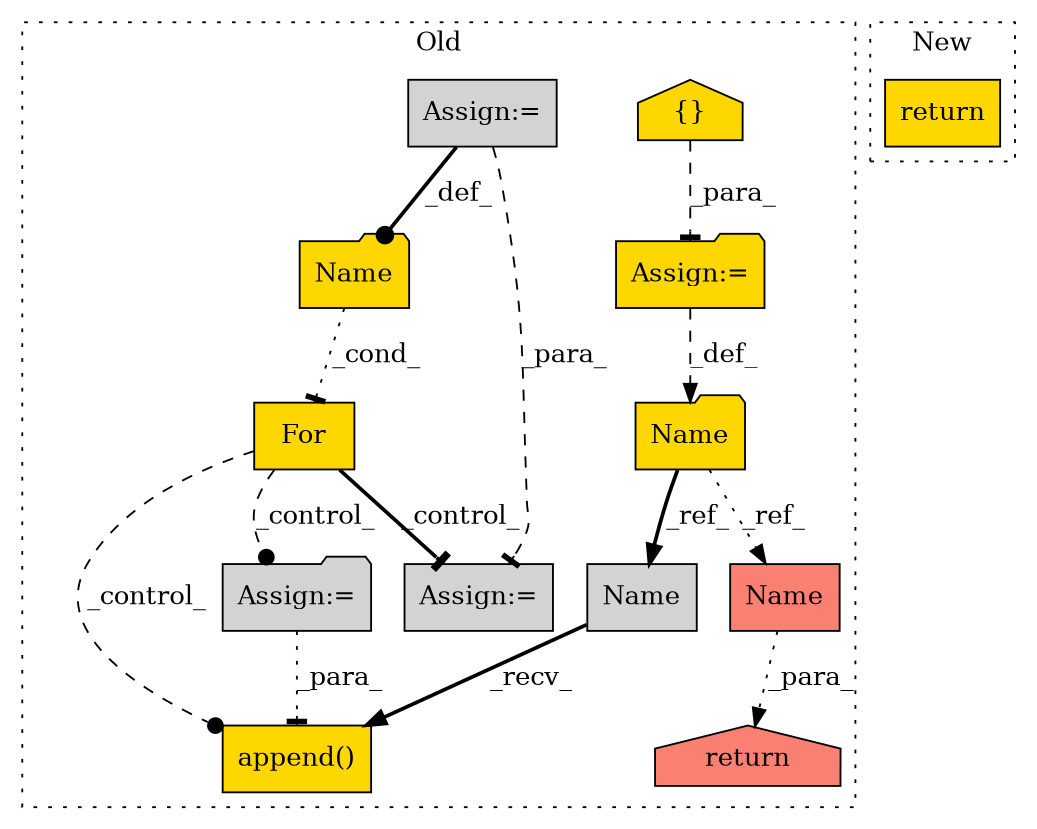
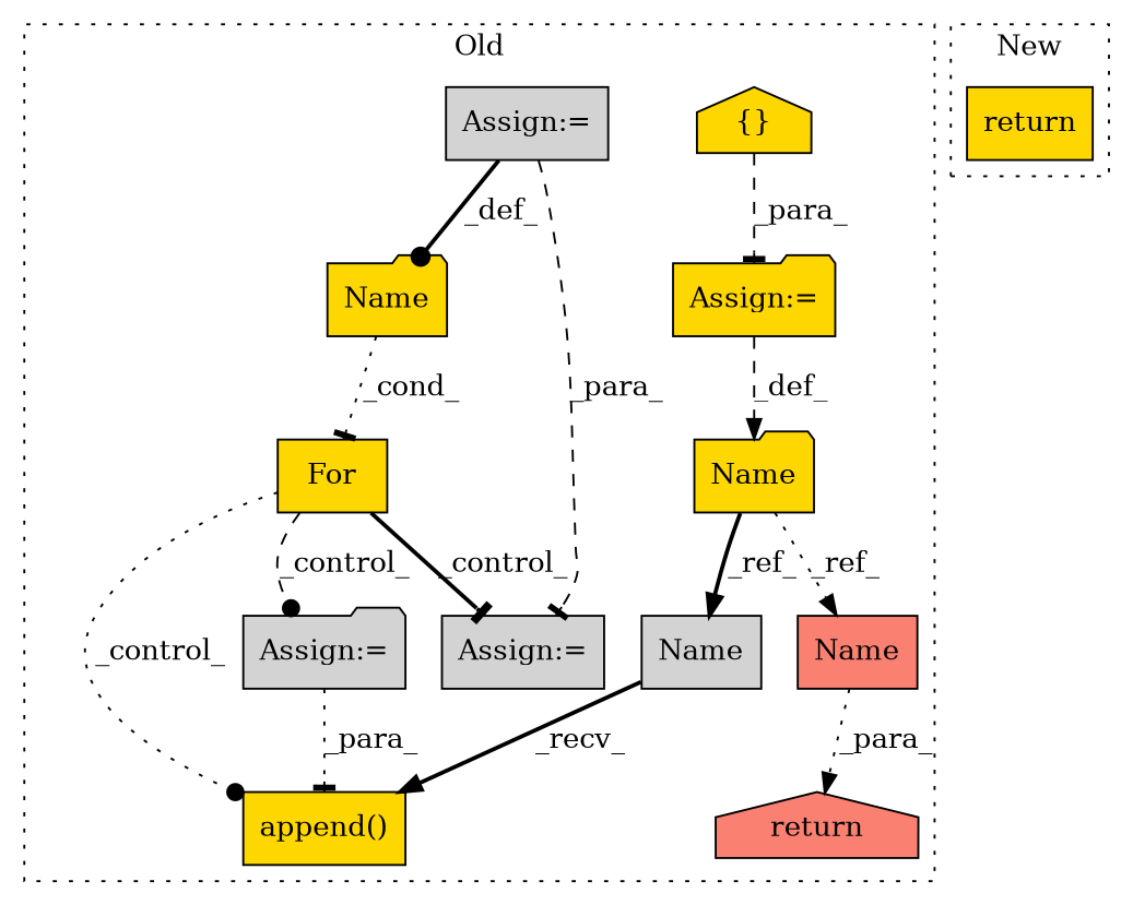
  digraph {
    node [a=68 l=3 shape=box style=filled fillcolor=gold]
    edge [style=dotted arrowhead=tee]
    n1 [a=75 l="16,1" label="append()" s="1336,1359"]
    n2 [a=59 l="2,1" label="{}" s="493,493" shape=house]
    n3 [label="Assign:=" s=490 shape=folder]
    n4 [a=93 l=7 label=return s=1369 shape=house fillcolor=salmon]
    n5 [a=107 l="4,14" label=For s="504,537"]
    n6 [a=87 l=4 label=Name s=512 shape=folder]
    n7 [a=87 l=8 label=Name s=482 shape=folder]
    n8 [label="Assign:=" s=1200 shape=folder fillcolor=lightgrey]
    n9 [label="Assign:=" s=631 fillcolor=lightgrey]
    n10 [label="Assign:=" s=419 fillcolor=lightgrey]
    n11 [a=87 l=8 label=Name s=1376 fillcolor=salmon]
    n12 [a=87 l=8 label=Name s=1336 fillcolor=lightgrey]
    n13 [a=93 l=7 label=return s=1442]
    subgraph cluster_1 {
      label=Old
      style=dotted
      n1
      n2
      n3
      n4
      n5
      n6
      n7
      n8
      n9
      n10
      n11
      n12
    }
    subgraph cluster_2 {
      label=New
      style=dotted
      n13
    }
    n2 -> n3 [label=_para_ style=dashed]
    n3 -> n7 [label=_def_ style=dashed arrowhead=normal]
-   n5 -> n1 [label=_control_ style=dashed arrowhead=dot]
+   n5 -> n1 [label=_control_ arrowhead=dot]
    n5 -> n8 [label=_control_ style=dashed arrowhead=dot]
    n5 -> n9 [label=_control_ style=bold]
    n6 -> n5 [label=_cond_]
    n7 -> n11 [label=_ref_ arrowhead=normal]
    n7 -> n12 [label=_ref_ style=bold arrowhead=normal]
    n8 -> n1 [label=_para_]
    n10 -> n6 [label=_def_ style=bold arrowhead=dot]
    n10 -> n9 [label=_para_ style=dashed]
    n11 -> n4 [label=_para_ arrowhead=normal]
    n12 -> n1 [label=_recv_ style=bold arrowhead=normal]
  }
